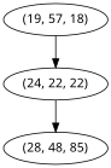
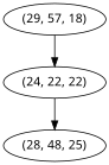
  digraph {
    fontname="Noto Sans"
    node [fontname="Noto Sans"]
    edge [fontname="Noto Sans"]
    n1 [label="(24, 22, 22)"]
-   "(19, 57, 18)"
-   "(28, 48, 25)" [label="(28, 48, 85)"]
+   "(19, 57, 18)" [label="(29, 57, 18)"]
+   "(28, 48, 25)"
    n1 -> "(28, 48, 25)"
    "(19, 57, 18)" -> n1
  }
